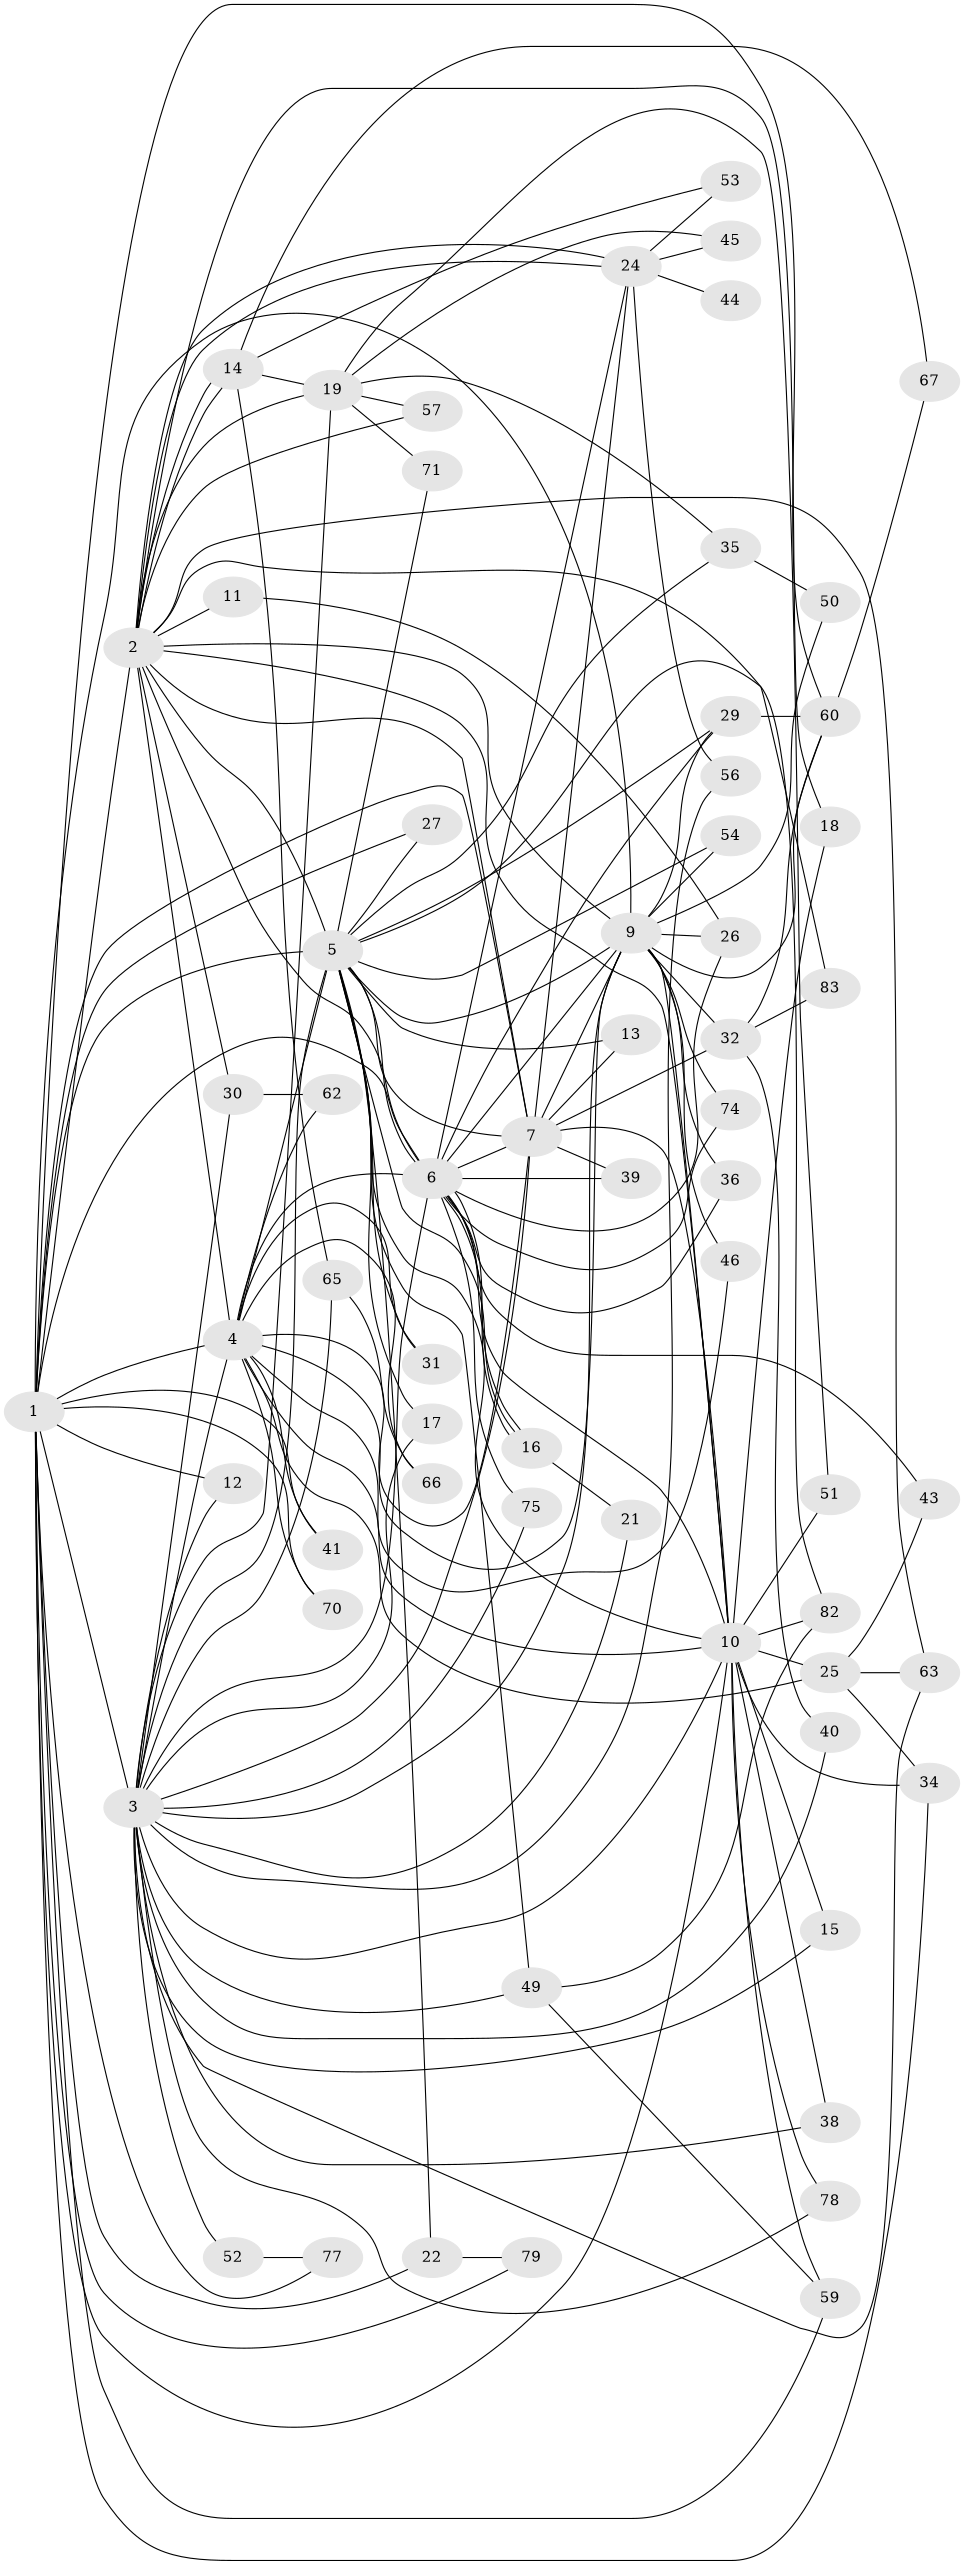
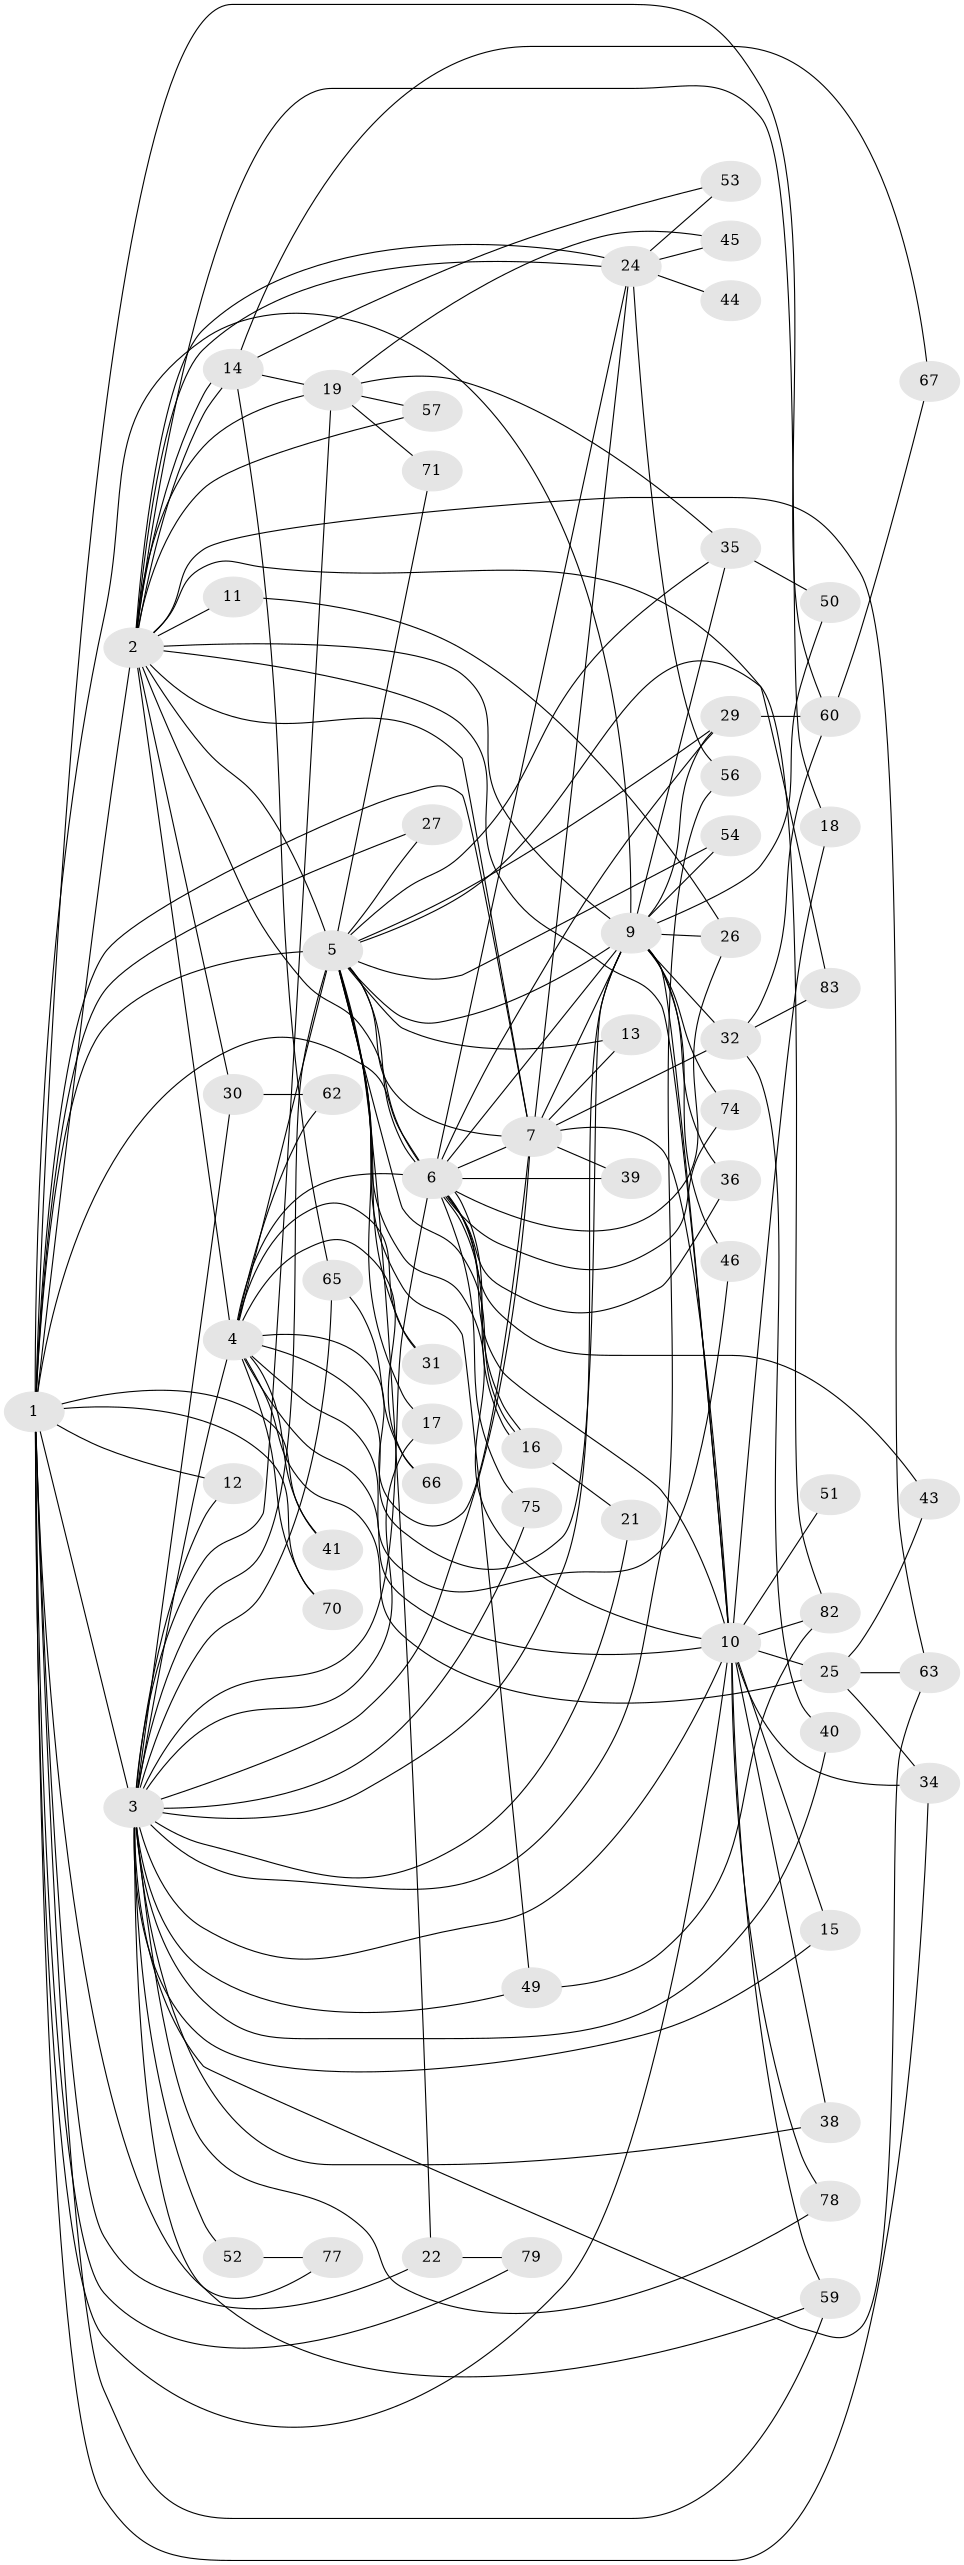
  graph {
    fontname="DejaVu Serif"
    rankdir=LR
    node [color=gray90 fontname="DejaVu Serif" style=filled]
    edge [fontname="DejaVu Serif"]
    1 [super="+58"]
    2 [super="+8"]
    3 [super="+28"]
    4 [super="+20"]
    5 [super="+42"]
    6 [super="+68"]
    7 [super="+64"]
    9 [super="+80"]
    10 [super="+55"]
    12
    22
    27
    34
    41
    59 [super="+61"]
    60
    70
    77
    79
    11 [super="+81"]
    14 [super="+23"]
    18
    19 [super="+48"]
    24 [super="+37"]
    30
    57
    63 [super="+72"]
    82
    15
    17
    21
    38
    40
    49
    52
    56
    65
    75
    78
    25 [super="+69"]
    31
    46
    62
    66
    13
    16 [super="+33"]
    29 [super="+47"]
    35
    54
    71
    83
    26
    36
    39
    43
    74
    32 [super="+73"]
    50 [super="+76"]
    51
    67
    53
    45
    44
    1 -- 2 [weight=2]
    1 -- 3 [weight=2]
-   1 -- 4 [weight=2]
    1 -- 5
    1 -- 6
    1 -- 7
    1 -- 9
    1 -- 10 [weight=2]
    1 -- 12
    1 -- 22
    1 -- 27
    1 -- 34
    1 -- 41
    1 -- 59
    1 -- 60
    1 -- 70
    1 -- 77
    1 -- 79
    2 -- 4 [weight=2]
    2 -- 5 [weight=2]
    2 -- 6 [weight=2]
    2 -- 7 [weight=2]
    2 -- 9 [weight=2]
    2 -- 10 [weight=2]
    2 -- 11 [weight=2]
    2 -- 14
    2 -- 14
    2 -- 18
    2 -- 19
    2 -- 24 [weight=2]
    2 -- 24
    2 -- 30
    2 -- 57
    2 -- 63
    2 -- 82
    3 -- 4
    3 -- 5
    3 -- 6
    3 -- 7
    3 -- 9
    3 -- 10
    3 -- 12
-   49 -- 59
+   3 -- 59
    3 -- 19
    3 -- 30
    3 -- 63
    3 -- 15
    3 -- 17
    3 -- 21
    3 -- 38
    3 -- 40
    3 -- 49
    3 -- 52
    3 -- 56
    3 -- 65
    3 -- 75
    3 -- 78
    4 -- 5
    4 -- 6
    4 -- 7
    4 -- 9 [weight=2]
    4 -- 10
    4 -- 41
    4 -- 70
    4 -- 25
    4 -- 31
    4 -- 46
    4 -- 62
    4 -- 66
    5 -- 6
    5 -- 7
    5 -- 9
    5 -- 10 [weight=2]
    5 -- 22
    5 -- 27
    5 -- 17
    5 -- 49
    5 -- 31
    5 -- 13
    5 -- 16
    5 -- 29
    5 -- 35
    5 -- 54
    5 -- 71
    5 -- 83
    6 -- 7
    6 -- 9
    6 -- 10
    6 -- 24
    6 -- 75
    6 -- 16
    6 -- 16
    6 -- 29
    6 -- 26
    6 -- 36
    6 -- 39
    6 -- 43
    6 -- 74
    7 -- 9
    7 -- 10 [weight=2]
    7 -- 24
    7 -- 13
    7 -- 39
    7 -- 32
    9 -- 10
    9 -- 46
    9 -- 29
-   9 -- 60
+   9 -- 35
    9 -- 54
    9 -- 26
    9 -- 36
    9 -- 74
    9 -- 32
    9 -- 50
    10 -- 34
    10 -- 59
    10 -- 18
    10 -- 82
    10 -- 15
    10 -- 38
    10 -- 78
    10 -- 25
    10 -- 51
    22 -- 79
    60 -- 67
    11 -- 26
    14 -- 19
    14 -- 65
    14 -- 67
    14 -- 53
    19 -- 57
    19 -- 35
    19 -- 71
-   19 -- 51
    19 -- 45
    24 -- 56
    24 -- 53
    24 -- 45
    24 -- 44
    30 -- 62
    49 -- 82
    52 -- 77
    65 -- 66
    25 -- 34
    25 -- 63
    25 -- 43
    16 -- 21
    29 -- 60
    35 -- 50
    32 -- 60
    32 -- 40
    32 -- 83
  }
